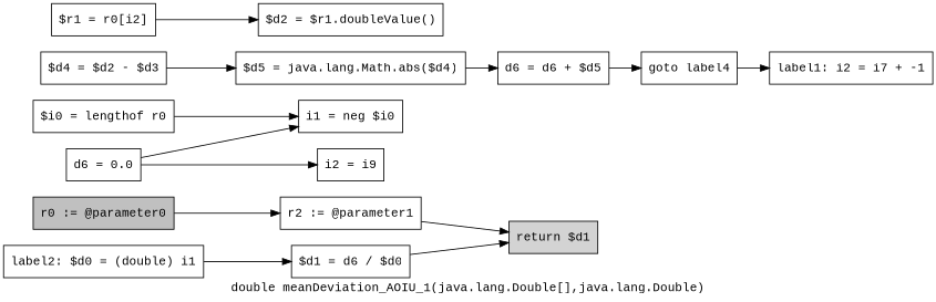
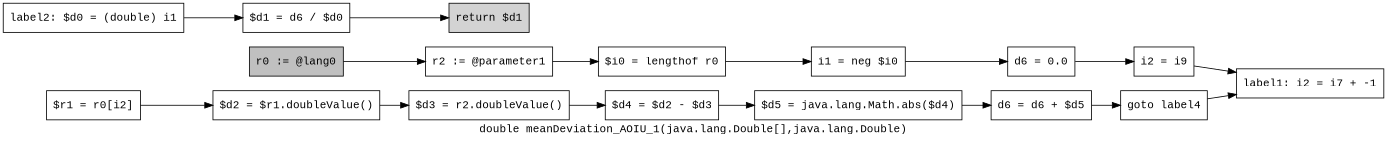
  digraph {
    fontname="Liberation Mono"
    label="double meanDeviation_AOIU_1(java.lang.Double[],java.lang.Double)"
    rankdir=LR
    node [fontname="Liberation Mono" shape=box]
    edge [fontname="Liberation Mono"]
-   n1 [fillcolor=gray label="r0 := @parameter0" style=filled]
+   n1 [fillcolor=gray label="r0 := @lang0" style=filled]
    n2 [label="r2 := @parameter1"]
    n3 [label="$i0 = lengthof r0"]
    n4 [label="i1 = neg $i0"]
    n5 [label="d6 = 0.0"]
    n6 [label="i2 = i9"]
    n7 [label="label1: i2 = i7 + -1"]
    n8 [label="$r1 = r0[i2]"]
    n9 [label="$d2 = $r1.doubleValue()"]
    n10 [label="label2: $d0 = (double) i1"]
    n11 [label="$d1 = d6 / $d0"]
+   n12 [label="$d3 = r2.doubleValue()"]
    n13 [fillcolor=lightgray label="return $d1" style=filled]
    n14 [label="$d4 = $d2 - $d3"]
    n15 [label="$d5 = java.lang.Math.abs($d4)"]
    n16 [label="d6 = d6 + $d5"]
    n17 [label="goto label4"]
    n1 -> n2
-   n2 -> n13
+   n2 -> n3
    n3 -> n4
-   n5 -> n4
+   n4 -> n5
    n5 -> n6
+   n6 -> n7
    n8 -> n9
+   n9 -> n12
    n10 -> n11
    n11 -> n13
+   n12 -> n14
    n14 -> n15
    n15 -> n16
    n16 -> n17
    n17 -> n7
  }
